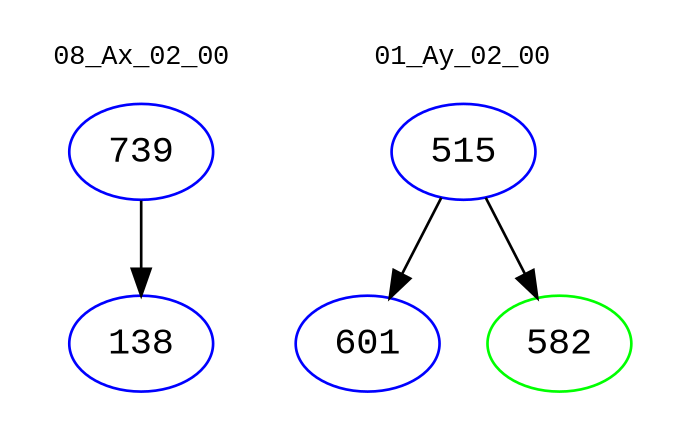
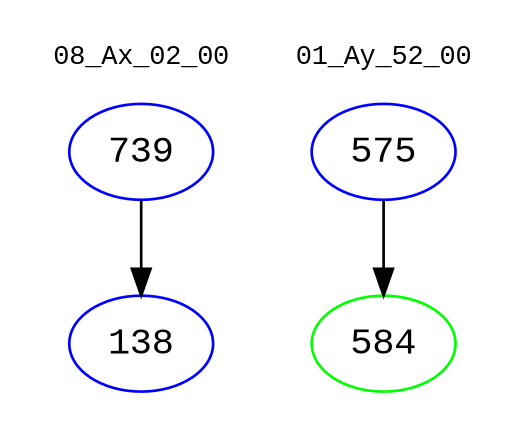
  digraph {
    fontname="Liberation Mono"
    node [color=blue fontname="Liberation Mono"]
    edge [color=black fontname="Liberation Mono"]
    n1 [label=739]
    n2 [label=138]
-   n3 [label=515]
-   n4 [label=601]
-   n5 [color=green label=582]
+   n3 [label=575]
+   n5 [color=green label=584]
    subgraph cluster_1 {
      color=white
      fontsize=10
      label="08_Ax_02_00"
      n1
      n2
    }
    subgraph cluster_2 {
      color=white
      fontsize=10
-     label="01_Ay_02_00"
+     label="01_Ay_52_00"
      n3
-     n4
      n5
    }
    n1 -> n2
-   n3 -> n4
    n3 -> n5
  }
